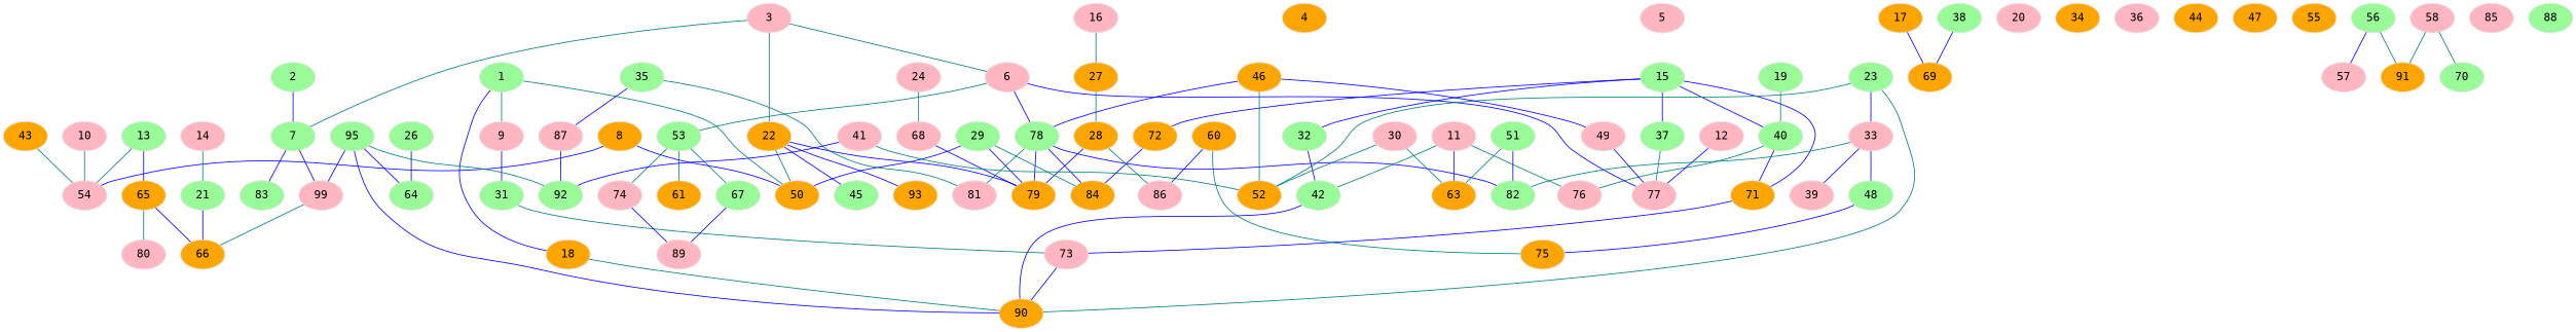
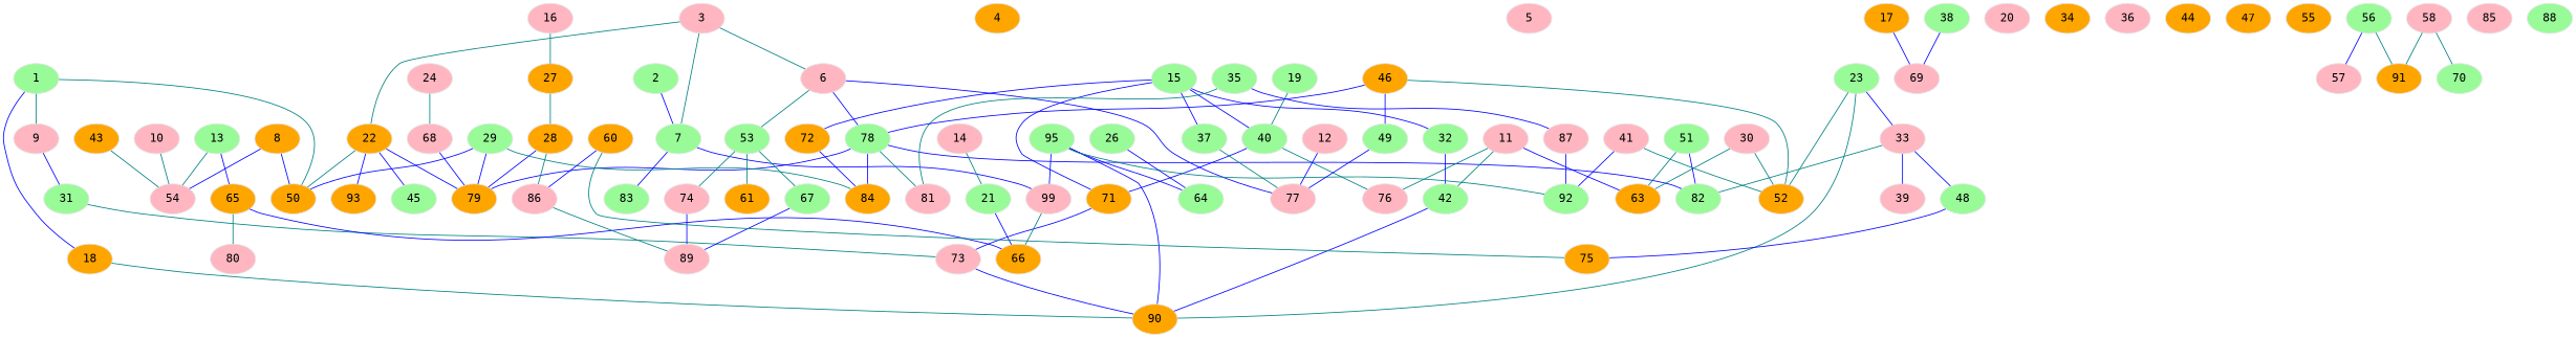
  graph {
    fontname="DejaVu Sans Mono"
    node [color=gray90 fillcolor=lightpink fontname="DejaVu Sans Mono" style=filled]
    edge [color=blue fontname="DejaVu Sans Mono"]
    1 [fillcolor=palegreen]
    9
    18 [fillcolor=orange]
    50 [fillcolor=orange]
    31 [fillcolor=palegreen]
    90 [fillcolor=orange]
    40 [fillcolor=palegreen]
    76
    71 [fillcolor=orange]
    2 [fillcolor=palegreen]
    7 [fillcolor=palegreen]
    n12 [label=99]
    83 [fillcolor=palegreen]
    78 [fillcolor=palegreen]
    79 [fillcolor=orange]
    84 [fillcolor=orange]
    82 [fillcolor=palegreen]
    81
    3
    6
    22 [fillcolor=orange]
    53 [fillcolor=palegreen]
    77
    45 [fillcolor=palegreen]
    93 [fillcolor=orange]
    4 [fillcolor=orange]
    5
    61 [fillcolor=orange]
    67 [fillcolor=palegreen]
    74
    66 [fillcolor=orange]
    8 [fillcolor=orange]
    54
    73
    10
    42 [fillcolor=palegreen]
    11
    63 [fillcolor=orange]
    12
    13 [fillcolor=palegreen]
    65 [fillcolor=orange]
    80
    21 [fillcolor=palegreen]
    14
    15 [fillcolor=palegreen]
    32 [fillcolor=palegreen]
    37 [fillcolor=palegreen]
    72 [fillcolor=orange]
    27 [fillcolor=orange]
    16
    28 [fillcolor=orange]
    17 [fillcolor=orange]
-   69 [fillcolor=orange]
+   69
    19 [fillcolor=palegreen]
    20
    23 [fillcolor=palegreen]
    33
    52 [fillcolor=orange]
    39
    48 [fillcolor=palegreen]
    24
    68
    n63 [fillcolor=palegreen label=95]
    64 [fillcolor=palegreen]
    92 [fillcolor=palegreen]
    26 [fillcolor=palegreen]
    86
    89
    29 [fillcolor=palegreen]
    30
    75 [fillcolor=orange]
    34 [fillcolor=orange]
    35 [fillcolor=palegreen]
    87
    36
    38 [fillcolor=palegreen]
    41
    43 [fillcolor=orange]
    44 [fillcolor=orange]
    46 [fillcolor=orange]
-   49
+   49 [fillcolor=palegreen]
    47 [fillcolor=orange]
    51 [fillcolor=palegreen]
    55 [fillcolor=orange]
    56 [fillcolor=palegreen]
    57
    91 [fillcolor=orange]
    58
    70 [fillcolor=palegreen]
    60 [fillcolor=orange]
    85
    88 [fillcolor=palegreen]
    1 -- 9 [color=teal]
    1 -- 18
    1 -- 50 [color=teal]
    9 -- 31
    18 -- 90 [color=teal]
    31 -- 73 [color=teal]
    40 -- 76 [color=teal]
    40 -- 71
    71 -- 73
    2 -- 7
    7 -- n12
    7 -- 83
    n12 -- 66 [color=teal]
    78 -- 79
    78 -- 84
    78 -- 82
    78 -- 81 [color=teal]
    3 -- 7 [color=teal]
    3 -- 6 [color=teal]
    3 -- 22 [color=teal]
    6 -- 78
    6 -- 53 [color=teal]
    6 -- 77
    22 -- 50 [color=teal]
    22 -- 79
    22 -- 45
    22 -- 93
    53 -- 61 [color=teal]
    53 -- 67 [color=teal]
    53 -- 74 [color=teal]
    67 -- 89
    74 -- 89
    8 -- 50
    8 -- 54
    73 -- 90
    10 -- 54 [color=teal]
    42 -- 90
    11 -- 76 [color=teal]
    11 -- 42 [color=teal]
    11 -- 63
    12 -- 77
    13 -- 54 [color=teal]
    13 -- 65
    65 -- 66
    65 -- 80 [color=teal]
    21 -- 66
    14 -- 21 [color=teal]
    15 -- 40
    15 -- 71
    15 -- 32
    15 -- 37
    15 -- 72
    32 -- 42
    37 -- 77 [color=teal]
    72 -- 84
    27 -- 28 [color=teal]
    16 -- 27 [color=teal]
    28 -- 79
    28 -- 86 [color=teal]
    17 -- 69
    19 -- 40 [color=teal]
    23 -- 90 [color=teal]
    23 -- 33
    23 -- 52 [color=teal]
    33 -- 82 [color=teal]
    33 -- 39
    33 -- 48
    48 -- 75
    24 -- 68 [color=teal]
    68 -- 79
    n63 -- 90
    n63 -- n12
    n63 -- 64
    n63 -- 92 [color=teal]
    26 -- 64
+   86 -- 89 [color=teal]
    29 -- 50
    29 -- 79
    29 -- 84 [color=teal]
    30 -- 63 [color=teal]
    30 -- 52 [color=teal]
    35 -- 81 [color=teal]
    35 -- 87
    87 -- 92
    38 -- 69
    41 -- 52 [color=teal]
    41 -- 92
    43 -- 54 [color=teal]
    46 -- 78
    46 -- 52 [color=teal]
    46 -- 49
    49 -- 77
    51 -- 82
    51 -- 63 [color=teal]
    56 -- 57
    56 -- 91 [color=teal]
    58 -- 91 [color=teal]
    58 -- 70 [color=teal]
    60 -- 86
    60 -- 75 [color=teal]
  }
